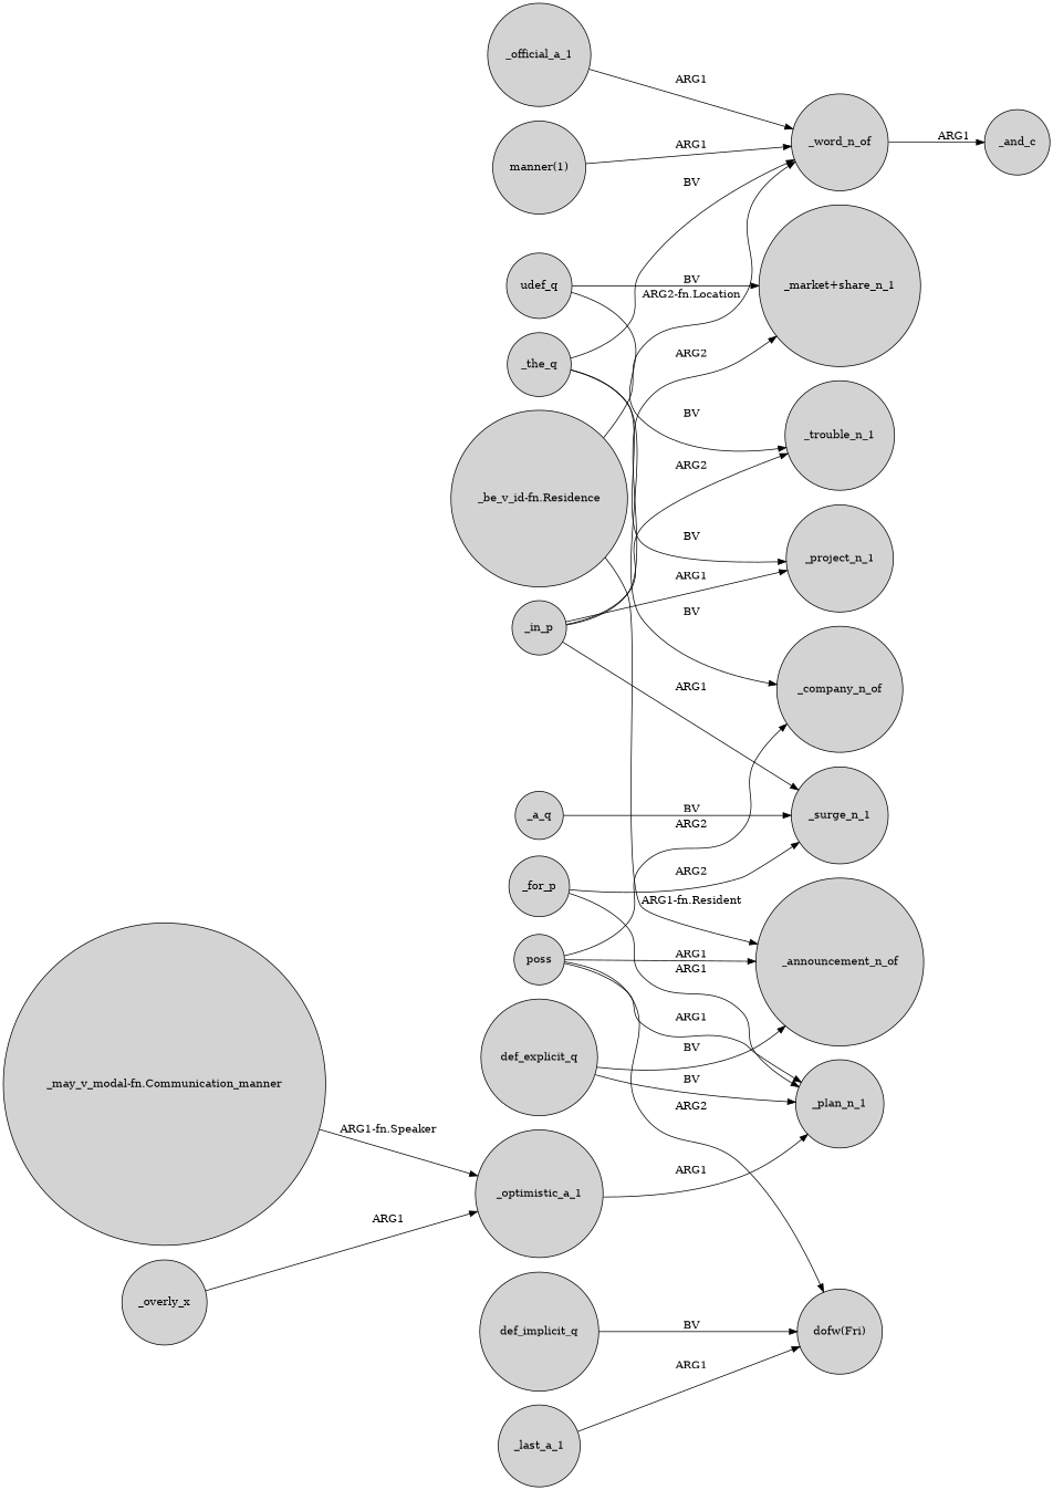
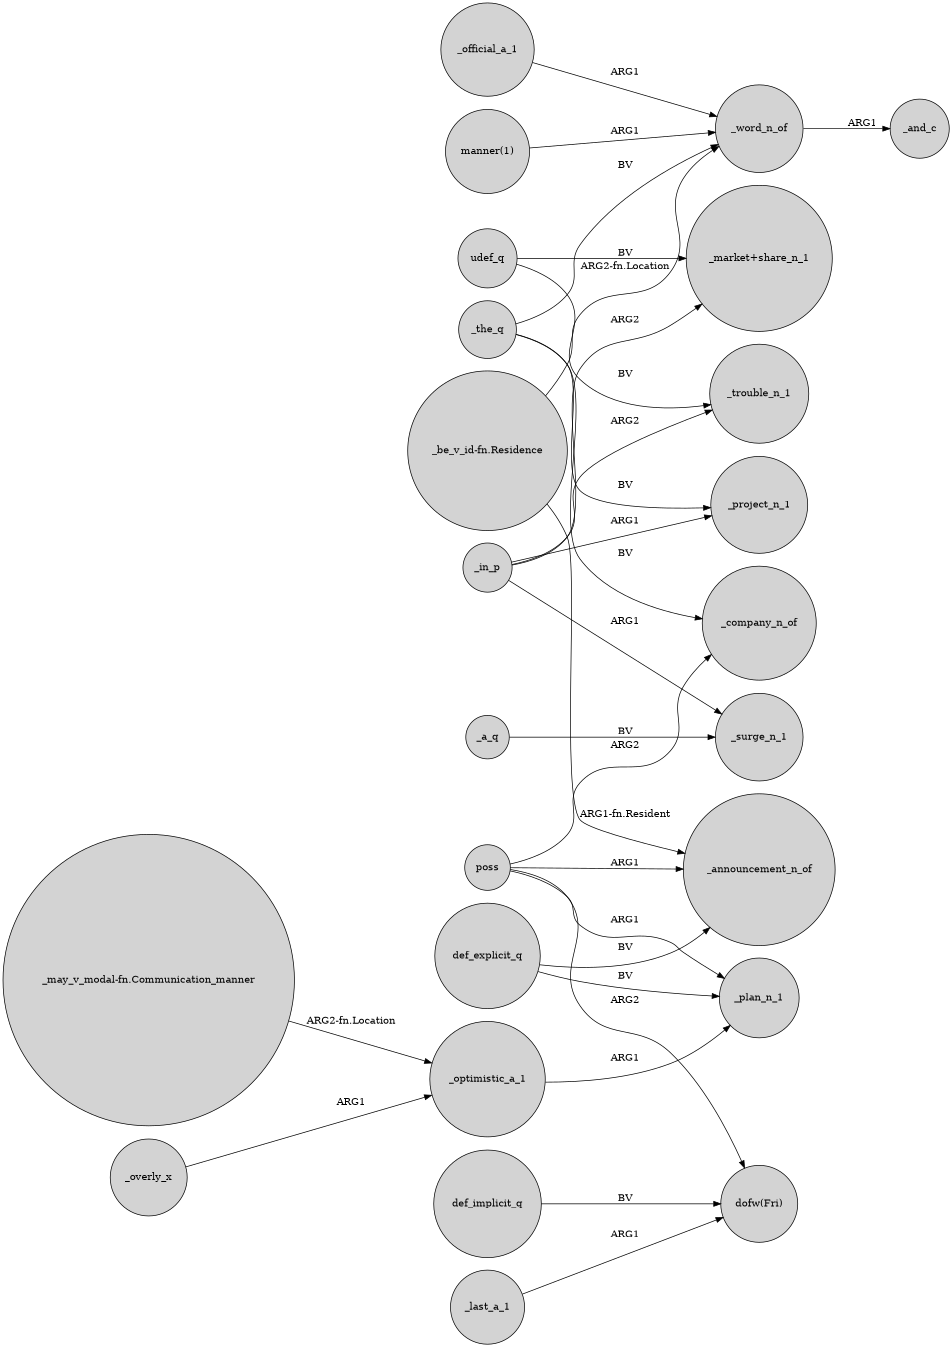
  digraph {
    rankdir=LR
    node [shape=circle style=filled]
    "_be_v_id-fn.Residence"
    _word_n_of
    _announcement_n_of
    _and_c
    n5 [label="manner(1)"]
    udef_q
    "_market+share_n_1"
    _trouble_n_1
    def_explicit_q
    _plan_n_1
    _in_p
    _project_n_1
    _surge_n_1
    poss
    "dofw(Fri)"
    _company_n_of
    _last_a_1
    _optimistic_a_1
    "_may_v_modal-fn.Communication_manner"
    _a_q
    def_implicit_q
    _the_q
    _overly_x
-   _for_p
    _official_a_1
    "_be_v_id-fn.Residence" -> _word_n_of [label="ARG2-fn.Location"]
    "_be_v_id-fn.Residence" -> _announcement_n_of [label="ARG1-fn.Resident"]
    _word_n_of -> _and_c [label=ARG1]
    n5 -> _word_n_of [label=ARG1]
    udef_q -> "_market+share_n_1" [label=BV]
    udef_q -> _trouble_n_1 [label=BV]
    def_explicit_q -> _announcement_n_of [label=BV]
    def_explicit_q -> _plan_n_1 [label=BV]
    _in_p -> "_market+share_n_1" [label=ARG2]
    _in_p -> _trouble_n_1 [label=ARG2]
    _in_p -> _project_n_1 [label=ARG1]
    _in_p -> _surge_n_1 [label=ARG1]
    poss -> _announcement_n_of [label=ARG1]
    poss -> _plan_n_1 [label=ARG1]
    poss -> "dofw(Fri)" [label=ARG2]
    poss -> _company_n_of [label=ARG2]
    _last_a_1 -> "dofw(Fri)" [label=ARG1]
    _optimistic_a_1 -> _plan_n_1 [label=ARG1]
-   "_may_v_modal-fn.Communication_manner" -> _optimistic_a_1 [label="ARG1-fn.Speaker"]
+   "_may_v_modal-fn.Communication_manner" -> _optimistic_a_1 [label="ARG2-fn.Location"]
    _a_q -> _surge_n_1 [label=BV]
    def_implicit_q -> "dofw(Fri)" [label=BV]
    _the_q -> _word_n_of [label=BV]
    _the_q -> _project_n_1 [label=BV]
    _the_q -> _company_n_of [label=BV]
    _overly_x -> _optimistic_a_1 [label=ARG1]
-   _for_p -> _plan_n_1 [label=ARG1]
-   _for_p -> _surge_n_1 [label=ARG2]
    _official_a_1 -> _word_n_of [label=ARG1]
  }
